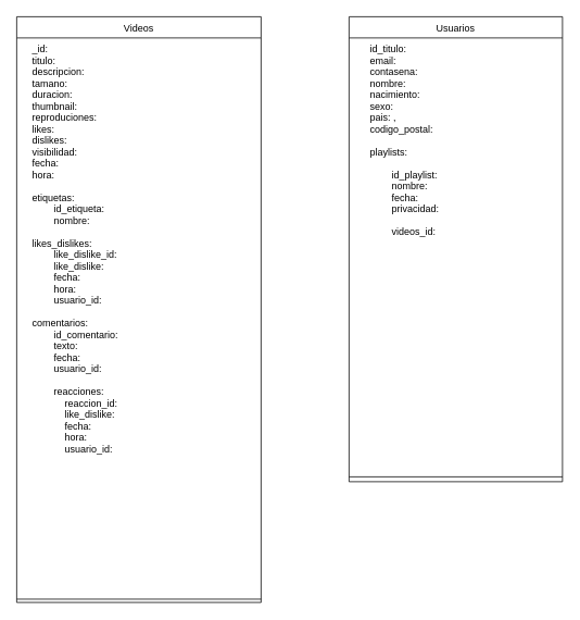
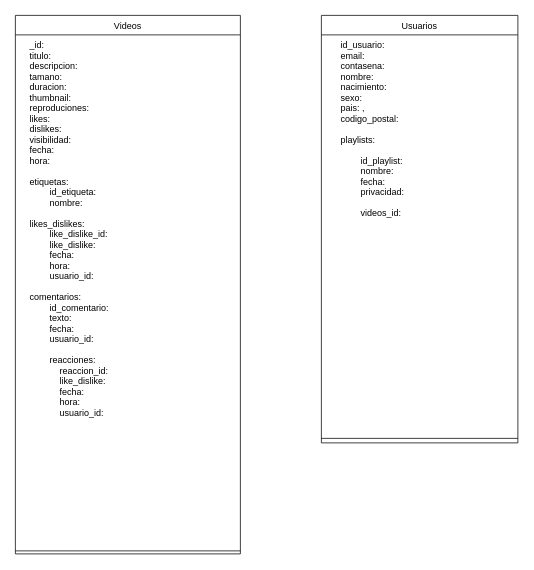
  <mxCell id="0" />
  <mxCell id="1" parent="0" />
  <mxCell id="2" value="Usuarios" style="swimlane;fontStyle=0;align=center;verticalAlign=top;childLayout=stackLayout;horizontal=1;startSize=26;horizontalStack=0;resizeParent=1;resizeLast=0;collapsible=1;marginBottom=0;rounded=0;shadow=0;strokeWidth=1;" parent="1" vertex="1"><mxGeometry x="428" y="20" width="262" height="570" as="geometry"><mxRectangle x="550" y="140" width="160" height="26" as="alternateBounds" /></mxGeometry></mxCell>
- <mxCell id="3" value="      id_titulo: &#10;      email: &#10;      contasena: &#10;      nombre:&#10;      nacimiento: &#10;      sexo: &#10;      pais: ,&#10;      codigo_postal:&#10;&#10;      playlists: &#10;          &#10;              id_playlist: &#10;              nombre: &#10;              fecha: &#10;              privacidad: &#10;&#10;              videos_id:&#10;                  &#10;              &#10;        &#10; " style="text;align=left;verticalAlign=top;spacingLeft=4;spacingRight=4;overflow=hidden;rotatable=0;points=[[0,0.5],[1,0.5]];portConstraint=eastwest;" parent="2" vertex="1"><mxGeometry y="26" width="262" height="534" as="geometry" /></mxCell>
+ <mxCell id="3" value="      id_usuario: &#10;      email: &#10;      contasena: &#10;      nombre:&#10;      nacimiento: &#10;      sexo: &#10;      pais: ,&#10;      codigo_postal:&#10;&#10;      playlists: &#10;          &#10;              id_playlist: &#10;              nombre: &#10;              fecha: &#10;              privacidad: &#10;&#10;              videos_id:&#10;                  &#10;              &#10;        &#10; " style="text;align=left;verticalAlign=top;spacingLeft=4;spacingRight=4;overflow=hidden;rotatable=0;points=[[0,0.5],[1,0.5]];portConstraint=eastwest;" parent="2" vertex="1"><mxGeometry y="26" width="262" height="534" as="geometry" /></mxCell>
  <mxCell id="4" value="" style="line;html=1;strokeWidth=1;align=left;verticalAlign=middle;spacingTop=-1;spacingLeft=3;spacingRight=3;rotatable=0;labelPosition=right;points=[];portConstraint=eastwest;" parent="2" vertex="1"><mxGeometry y="560" width="262" height="8" as="geometry" /></mxCell>
  <mxCell id="5" value="Videos" style="swimlane;fontStyle=0;align=center;verticalAlign=top;childLayout=stackLayout;horizontal=1;startSize=26;horizontalStack=0;resizeParent=1;resizeLast=0;collapsible=1;marginBottom=0;rounded=0;shadow=0;strokeWidth=1;" parent="1" vertex="1"><mxGeometry x="20" y="20" width="300" height="718" as="geometry"><mxRectangle x="550" y="140" width="160" height="26" as="alternateBounds" /></mxGeometry></mxCell>
  <mxCell id="6" value="    _id:&#10;    titulo: &#10;    descripcion:&#10;    tamano: &#10;    duracion: &#10;    thumbnail: &#10;    reproduciones: &#10;    likes: &#10;    dislikes: &#10;    visibilidad: &#10;    fecha: &#10;    hora:&#10;&#10;    etiquetas:&#10;            id_etiqueta: &#10;            nombre: &#10;     &#10;    likes_dislikes: &#10;            like_dislike_id: &#10;            like_dislike: &#10;            fecha: &#10;            hora: &#10;            usuario_id:&#10;   &#10;    comentarios: &#10;            id_comentario: &#10;            texto: &#10;            fecha: &#10;            usuario_id: &#10;&#10;            reacciones: &#10;                reaccion_id: &#10;                like_dislike: &#10;                fecha: &#10;                hora: &#10;                usuario_id: &#10; " style="text;align=left;verticalAlign=top;spacingLeft=4;spacingRight=4;overflow=hidden;rotatable=0;points=[[0,0.5],[1,0.5]];portConstraint=eastwest;" parent="5" vertex="1"><mxGeometry y="26" width="300" height="684" as="geometry" /></mxCell>
  <mxCell id="7" value="" style="line;html=1;strokeWidth=1;align=left;verticalAlign=middle;spacingTop=-1;spacingLeft=3;spacingRight=3;rotatable=0;labelPosition=right;points=[];portConstraint=eastwest;" parent="5" vertex="1"><mxGeometry y="710" width="300" height="8" as="geometry" /></mxCell>
